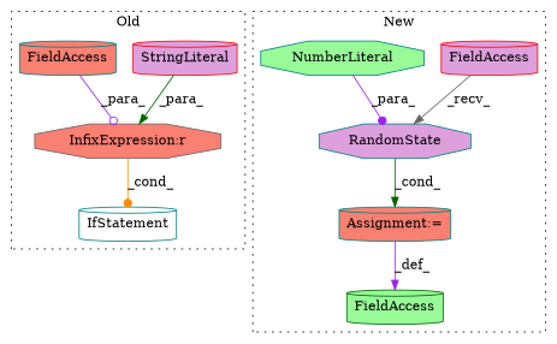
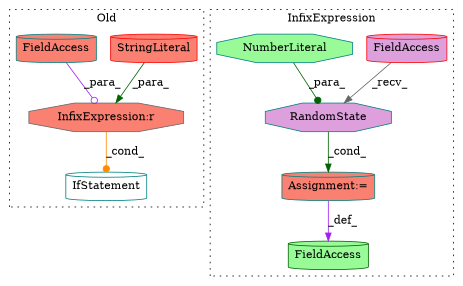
  digraph {
    node [a=22 color=teal fillcolor=salmon l=1 shape=cylinder style=filled]
    edge [arrowhead=normal color=purple]
    n1 [a=25 fillcolor=white l="4,2" label=IfStatement s="7199,7225"]
    n2 [a=27 color=gray40 l=4 label="InfixExpression:r" s=7211 shape=octagon]
-   n3 [a=45 color=red fillcolor=plum l=10 label=StringLiteral s=7215]
+   n3 [a=45 color=red l=10 label=StringLiteral s=7215]
    n4 [l=8 label=FieldAccess s=7203]
    n5 [a=32 fillcolor=plum l="12,1" label=RandomState s="181,194" shape=octagon]
    n6 [a=7 label="Assignment:=" s=167]
    n7 [color=red fillcolor=plum l=12 label=FieldAccess s=168]
    n8 [color=darkgreen fillcolor=palegreen l=3 label=FieldAccess s=164]
    n9 [a=34 fillcolor=palegreen label=NumberLiteral s=193 shape=octagon]
    subgraph cluster_1 {
      label=Old
      style=dotted
      n1
      n2
      n3
      n4
    }
    subgraph cluster_2 {
-     label=New
+     label=InfixExpression
      style=dotted
      n5
      n6
      n7
      n8
      n9
    }
    n2 -> n1 [arrowhead=dot color=darkorange label=_cond_]
    n3 -> n2 [color=darkgreen label=_para_]
    n4 -> n2 [arrowhead=odot label=_para_]
    n5 -> n6 [color=darkgreen label=_cond_]
    n6 -> n8 [label=_def_]
    n7 -> n5 [color=gray40 label=_recv_]
-   n9 -> n5 [arrowhead=dot label=_para_]
+   n9 -> n5 [arrowhead=dot color=darkgreen label=_para_]
  }
